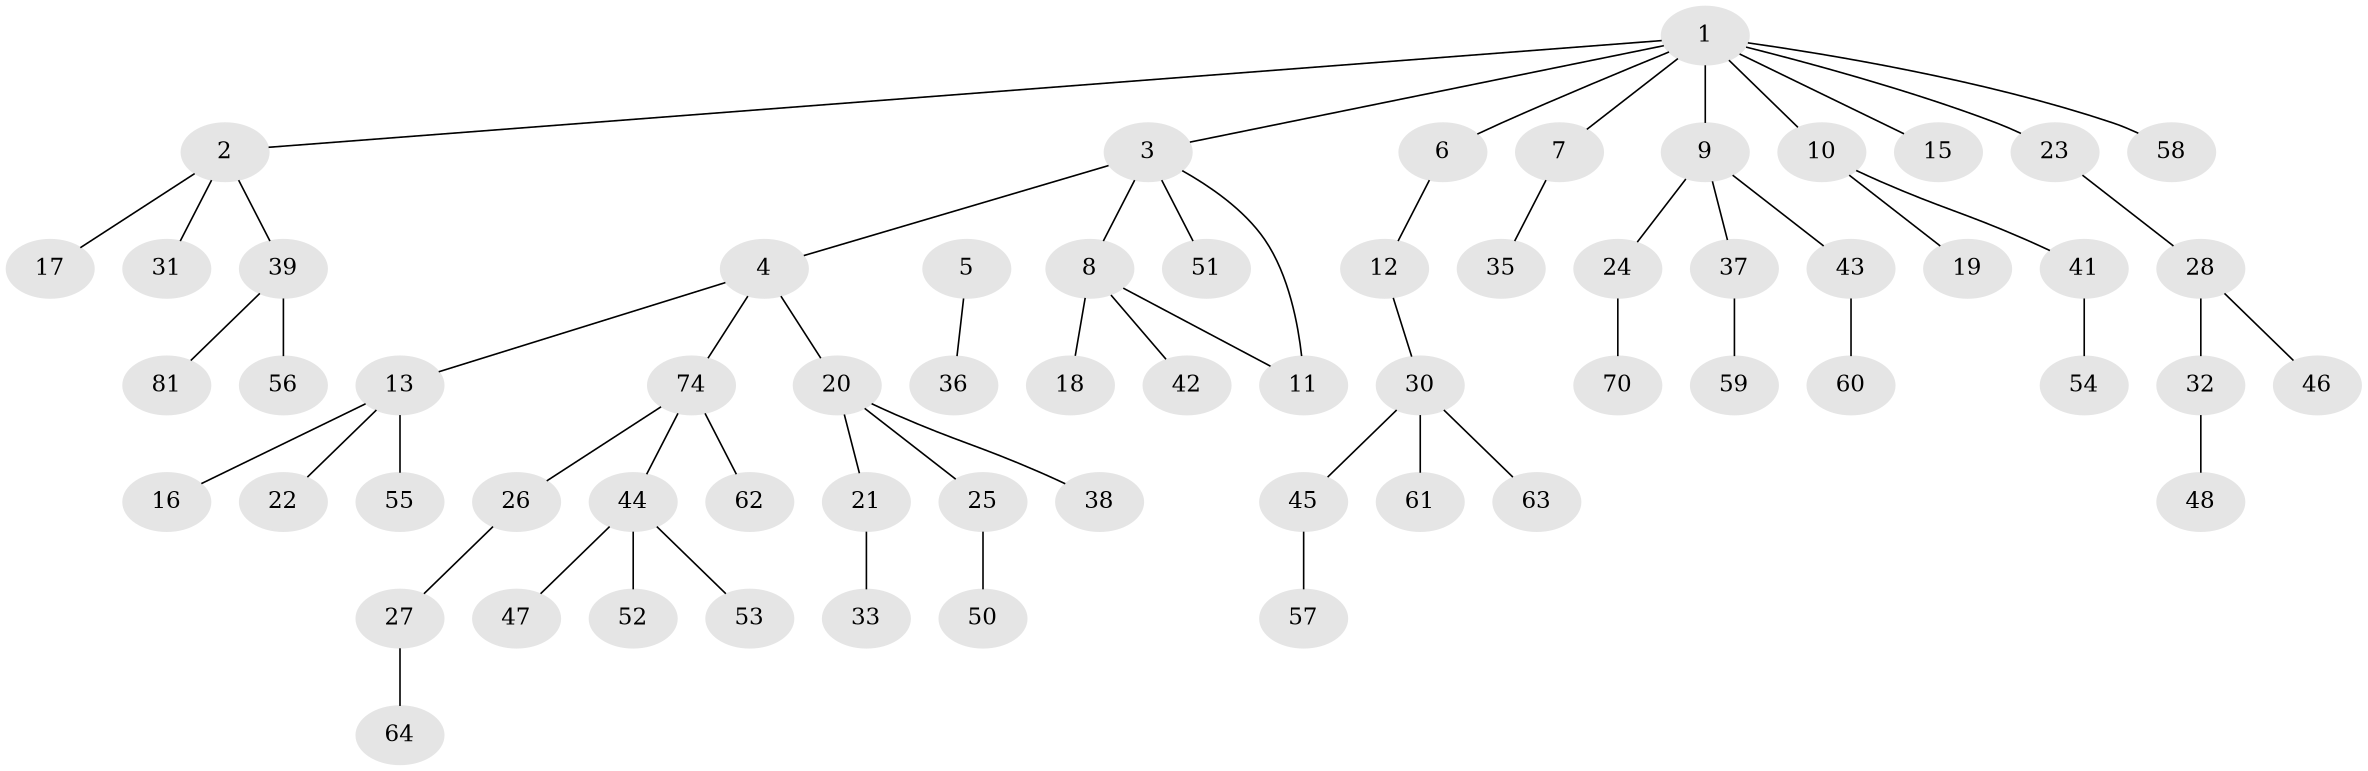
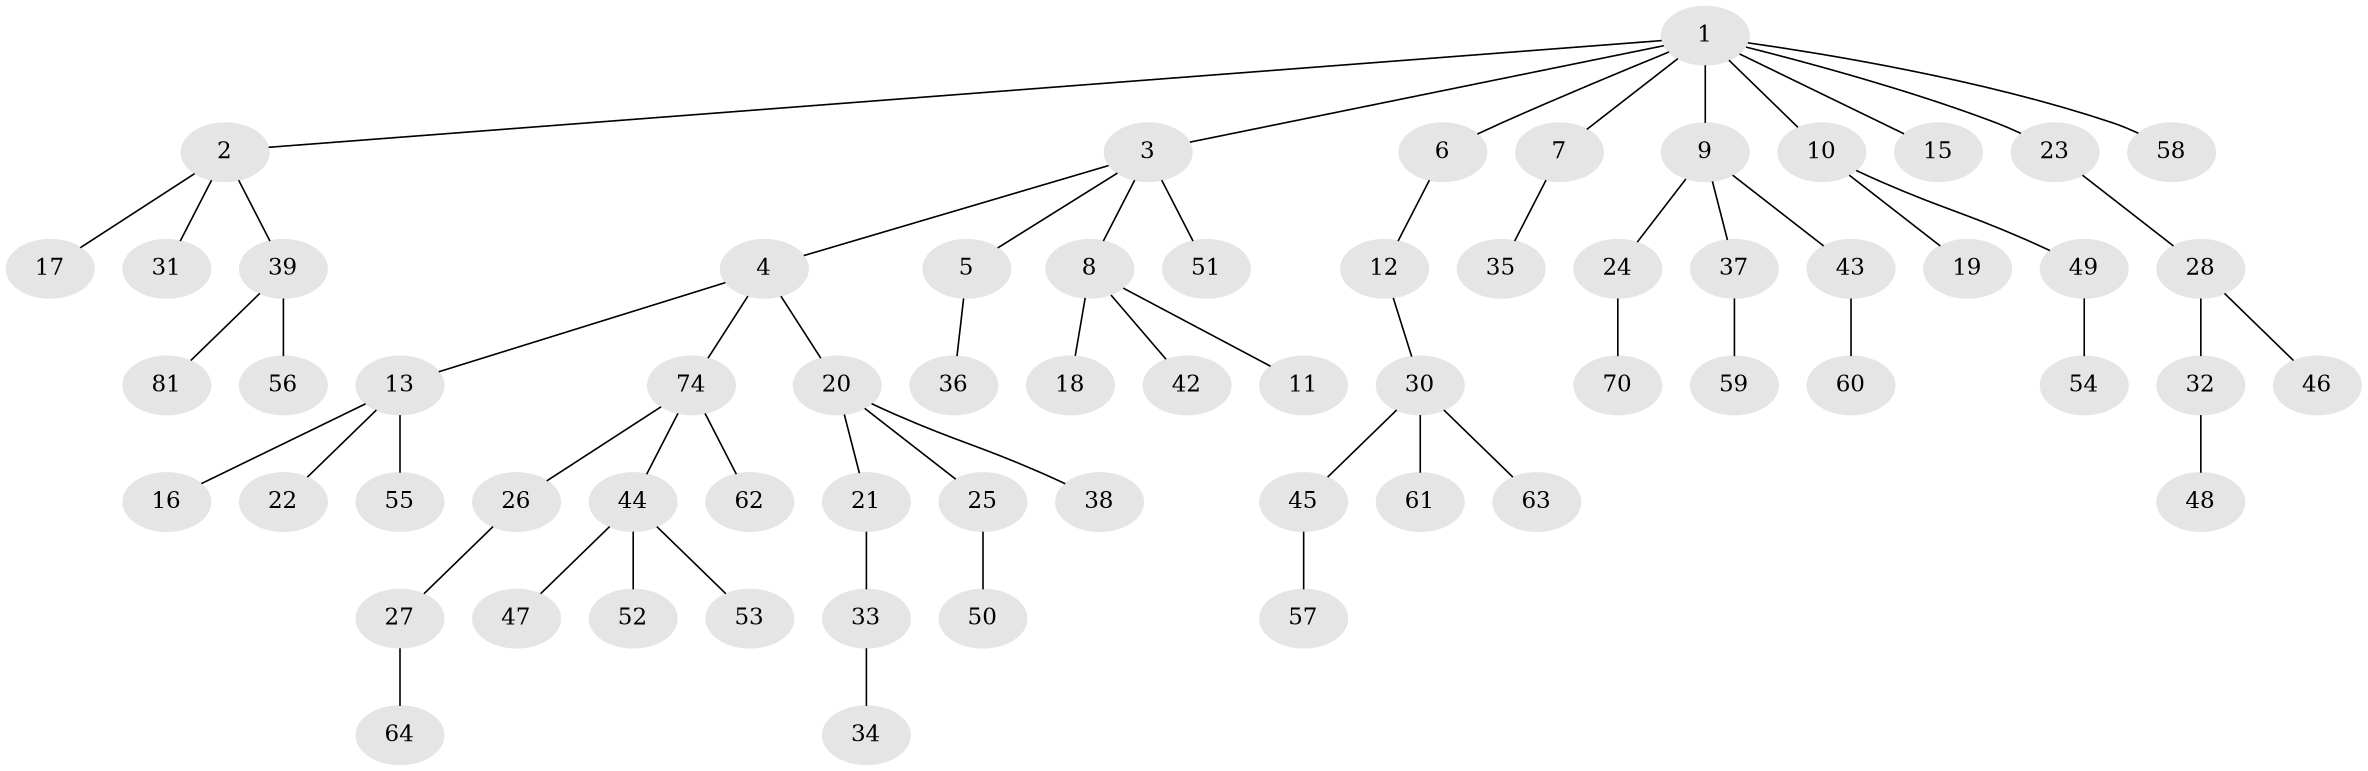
  graph {
    node [color=gray90 style=filled]
    1
    2
    3
    6
    7
    9
    10
    15
    23
    58
    17
    31
    39
    4
    5
    8
    51
    12
    35
    24
    37
    43
    19
-   49 [label=41]
+   49
    28
    n26 [label=81]
    56
    13
    n29 [label=74]
    20
    36
    11
    18
    42
    16
    22
    55
    26
    44
    62
    21
    25
    38
    30
    n45 [label=70]
    59
    60
    54
    45
    61
    63
    27
    47
    52
    53
    33
    50
+   34
    32
    46
    64
    48
    57
    1 -- 2
    1 -- 3
    1 -- 6
    1 -- 7
    1 -- 9
    1 -- 10
    1 -- 15
    1 -- 23
    1 -- 58
    2 -- 17
    2 -- 31
    2 -- 39
    3 -- 4
-   3 -- 11
+   3 -- 5
    3 -- 8
    3 -- 51
    6 -- 12
    7 -- 35
    9 -- 24
    9 -- 37
    9 -- 43
    10 -- 19
    10 -- 49
    23 -- 28
    39 -- n26
    39 -- 56
    4 -- 13
    4 -- n29
    4 -- 20
    5 -- 36
    8 -- 11
    8 -- 18
    8 -- 42
    12 -- 30
    24 -- n45
    37 -- 59
    43 -- 60
    49 -- 54
    28 -- 32
    28 -- 46
    13 -- 16
    13 -- 22
    13 -- 55
    n29 -- 26
    n29 -- 44
    n29 -- 62
    20 -- 21
    20 -- 25
    20 -- 38
    26 -- 27
    44 -- 47
    44 -- 52
    44 -- 53
    21 -- 33
    25 -- 50
    30 -- 45
    30 -- 61
    30 -- 63
    45 -- 57
    27 -- 64
+   33 -- 34
    32 -- 48
  }
